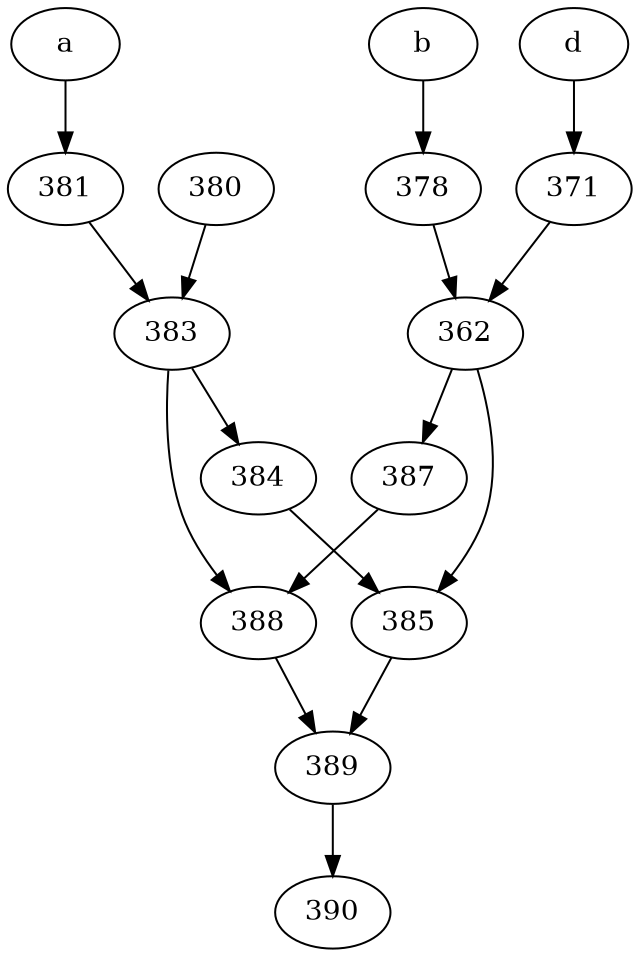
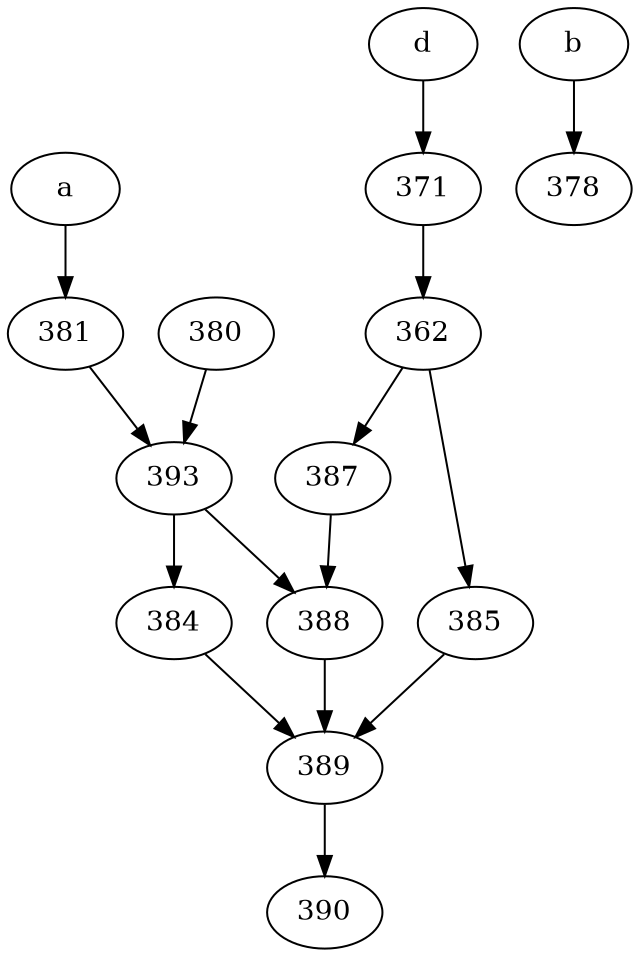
  strict digraph {
    a
    381
-   383
+   383 [label=393]
    384
    388
    387
    385
    389
    390
    b
    378
    n12 [label=362]
    380
    n14 [label=371]
    d
    a -> 381
    381 -> 383
    383 -> 384
    383 -> 388
-   384 -> 385
+   384 -> 389
    388 -> 389
    387 -> 388
    385 -> 389
    389 -> 390
    b -> 378
-   378 -> n12
    n12 -> 387
    n12 -> 385
    380 -> 383
    n14 -> n12
    d -> n14
  }
